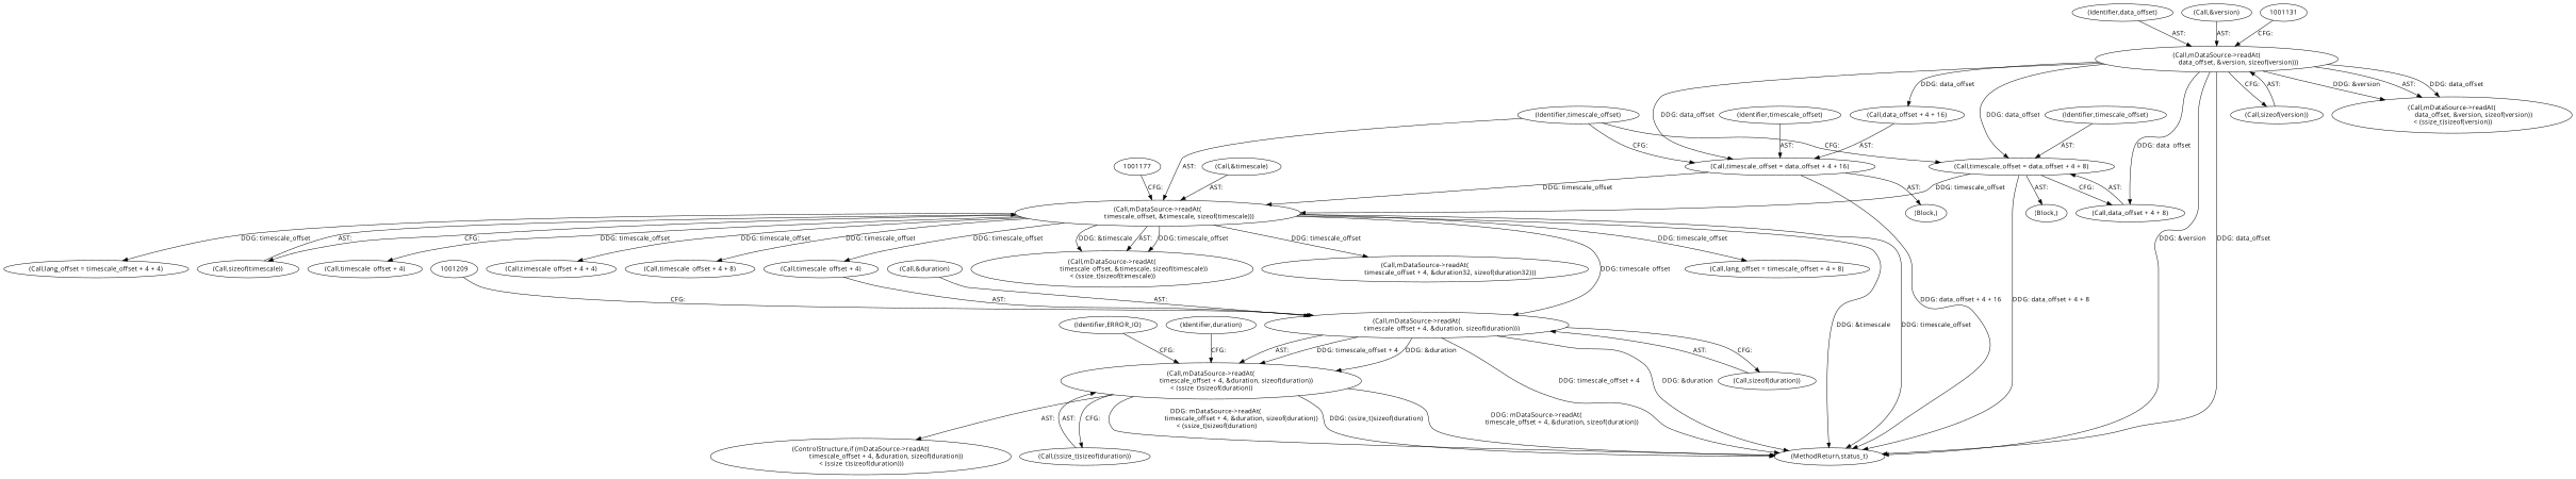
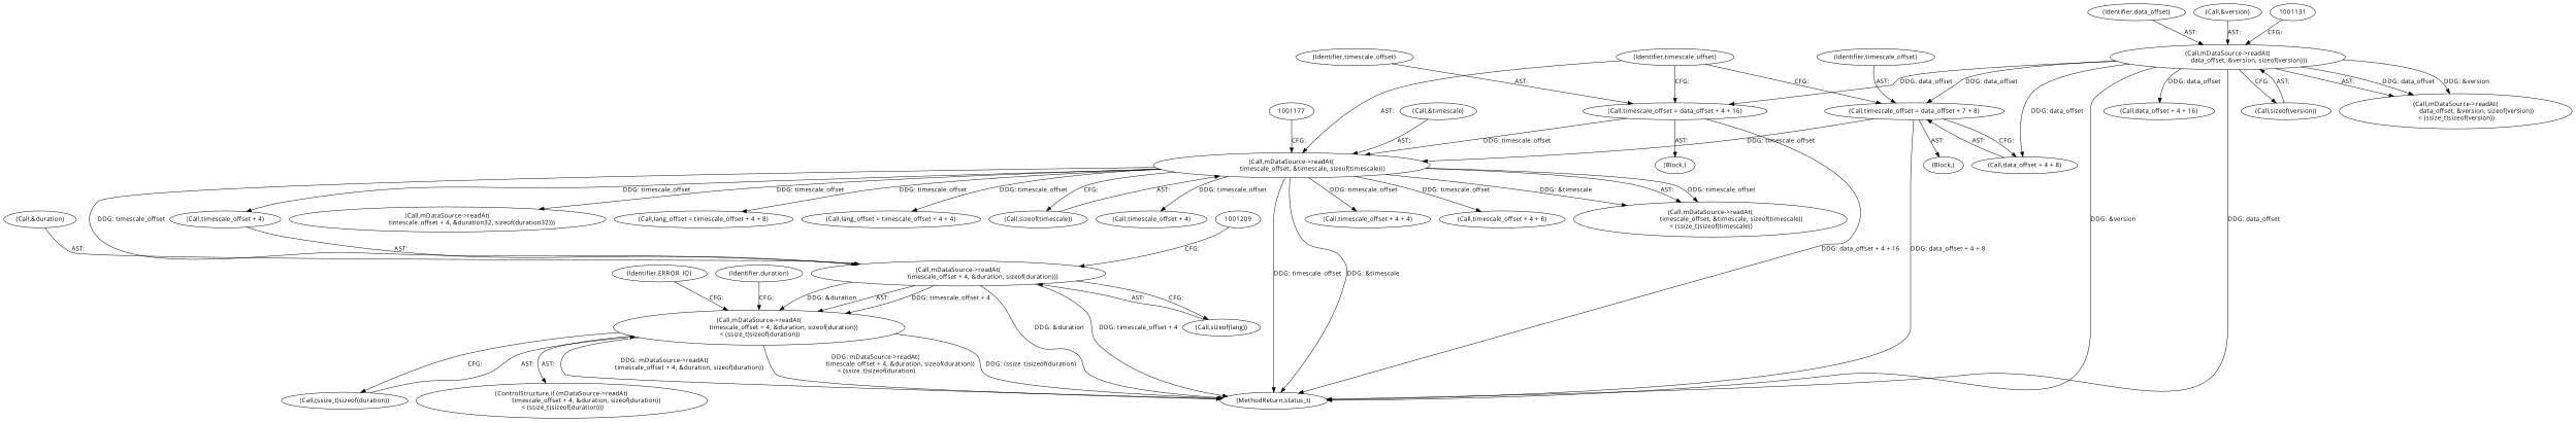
  digraph {
    fontname="Open Sans"
    node [fontname="Open Sans"]
    edge [fontname="Open Sans"]
    n1 [label="(Call,mDataSource->readAt(\n                            timescale_offset + 4, &duration, sizeof(duration))\n < (ssize_t)sizeof(duration))"]
    n2 [label="(Call,(ssize_t)sizeof(duration))"]
    n3 [label="(MethodReturn,status_t)"]
    n4 [label="(ControlStructure,if (mDataSource->readAt(\n                            timescale_offset + 4, &duration, sizeof(duration))\n < (ssize_t)sizeof(duration)))"]
    n5 [label="(Call,mDataSource->readAt(\n                            timescale_offset + 4, &duration, sizeof(duration)))"]
-   n6 [label="(Call,sizeof(duration))"]
+   n6 [label="(Call,sizeof(lang))"]
    n7 [label="(Call,mDataSource->readAt(\n                        timescale_offset, &timescale, sizeof(timescale)))"]
    n8 [label="(Call,timescale_offset + 4 + 4)"]
    n9 [label="(Call,timescale_offset + 4 + 8)"]
    n10 [label="(Call,timescale_offset + 4)"]
    n11 [label="(Call,mDataSource->readAt(\n                        timescale_offset, &timescale, sizeof(timescale))\n < (ssize_t)sizeof(timescale))"]
    n12 [label="(Call,mDataSource->readAt(\n                            timescale_offset + 4, &duration32, sizeof(duration32)))"]
    n13 [label="(Call,lang_offset = timescale_offset + 4 + 8)"]
    n14 [label="(Call,lang_offset = timescale_offset + 4 + 4)"]
    n15 [label="(Call,sizeof(timescale))"]
    n16 [label="(Call,timescale_offset + 4)"]
    n17 [label="(Call,timescale_offset = data_offset + 4 + 16)"]
    n18 [label="(Block,)"]
    n19 [label="(Call,data_offset + 4 + 16)"]
    n20 [label="(Call,mDataSource->readAt(\n                        data_offset, &version, sizeof(version)))"]
-   n21 [label="(Call,timescale_offset = data_offset + 4 + 8)"]
+   n21 [label="(Call,timescale_offset = data_offset + 7 + 8)"]
    n22 [label="(Call,data_offset + 4 + 8)"]
    n23 [label="(Call,sizeof(version))"]
    n24 [label="(Call,mDataSource->readAt(\n                        data_offset, &version, sizeof(version))\n < (ssize_t)sizeof(version))"]
    n25 [label="(Block,)"]
    n26 [label="(Identifier,timescale_offset)"]
    n27 [label="(Identifier,data_offset)"]
    n28 [label="(Call,&version)"]
    n29 [label="(Identifier,duration)"]
    n30 [label="(Identifier,timescale_offset)"]
    n31 [label="(Call,&timescale)"]
    n32 [label="(Identifier,ERROR_IO)"]
    n33 [label="(Call,&duration)"]
    n34 [label="(Identifier,timescale_offset)"]
    1001209
    1001177
    1001131
    n1 -> n2 [label="CFG: "]
    n1 -> n3 [label="DDG: mDataSource->readAt(\n                            timescale_offset + 4, &duration, sizeof(duration))\n < (ssize_t)sizeof(duration)"]
    n1 -> n3 [label="DDG: (ssize_t)sizeof(duration)"]
    n1 -> n3 [label="DDG: mDataSource->readAt(\n                            timescale_offset + 4, &duration, sizeof(duration))"]
    n1 -> n4 [label="AST: "]
    n2 -> n1 [label="AST: "]
    n5 -> n1 [label="AST: "]
    n5 -> n1 [label="DDG: timescale_offset + 4"]
    n5 -> n1 [label="DDG: &duration"]
    n5 -> n3 [label="DDG: &duration"]
    n5 -> n3 [label="DDG: timescale_offset + 4"]
    n5 -> n6 [label="CFG: "]
    n6 -> n5 [label="AST: "]
    n7 -> n3 [label="DDG: &timescale"]
    n7 -> n3 [label="DDG: timescale_offset"]
    n7 -> n5 [label="DDG: timescale_offset"]
    n7 -> n8 [label="DDG: timescale_offset"]
    n7 -> n9 [label="DDG: timescale_offset"]
    n7 -> n10 [label="DDG: timescale_offset"]
    n7 -> n11 [label="AST: "]
    n7 -> n11 [label="DDG: timescale_offset"]
    n7 -> n11 [label="DDG: &timescale"]
    n7 -> n12 [label="DDG: timescale_offset"]
    n7 -> n13 [label="DDG: timescale_offset"]
    n7 -> n14 [label="DDG: timescale_offset"]
    n7 -> n15 [label="CFG: "]
    n7 -> n16 [label="DDG: timescale_offset"]
    n10 -> n5 [label="AST: "]
    n15 -> n7 [label="AST: "]
    n17 -> n3 [label="DDG: data_offset + 4 + 16"]
    n17 -> n7 [label="DDG: timescale_offset"]
    n17 -> n18 [label="AST: "]
-   n19 -> n17 [label="AST: "]
    n20 -> n3 [label="DDG: &version"]
    n20 -> n3 [label="DDG: data_offset"]
    n20 -> n17 [label="DDG: data_offset"]
    n20 -> n19 [label="DDG: data_offset"]
    n20 -> n21 [label="DDG: data_offset"]
    n20 -> n22 [label="DDG: data_offset"]
    n20 -> n23 [label="CFG: "]
    n20 -> n24 [label="AST: "]
    n20 -> n24 [label="DDG: data_offset"]
    n20 -> n24 [label="DDG: &version"]
    n21 -> n3 [label="DDG: data_offset + 4 + 8"]
    n21 -> n7 [label="DDG: timescale_offset"]
    n21 -> n22 [label="CFG: "]
    n21 -> n25 [label="AST: "]
    n22 -> n21 [label="AST: "]
    n23 -> n20 [label="AST: "]
    n26 -> n17 [label="AST: "]
    n27 -> n20 [label="AST: "]
    n28 -> n20 [label="AST: "]
    n29 -> n1 [label="CFG: "]
    n30 -> n7 [label="AST: "]
    n30 -> n17 [label="CFG: "]
    n30 -> n21 [label="CFG: "]
    n31 -> n7 [label="AST: "]
    n32 -> n1 [label="CFG: "]
    n33 -> n5 [label="AST: "]
    n34 -> n21 [label="AST: "]
    1001209 -> n5 [label="CFG: "]
    1001177 -> n7 [label="CFG: "]
    1001131 -> n20 [label="CFG: "]
  }
